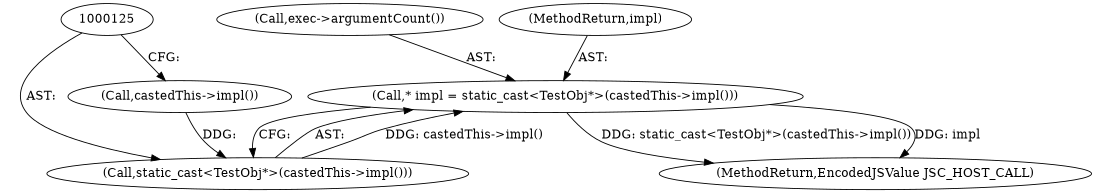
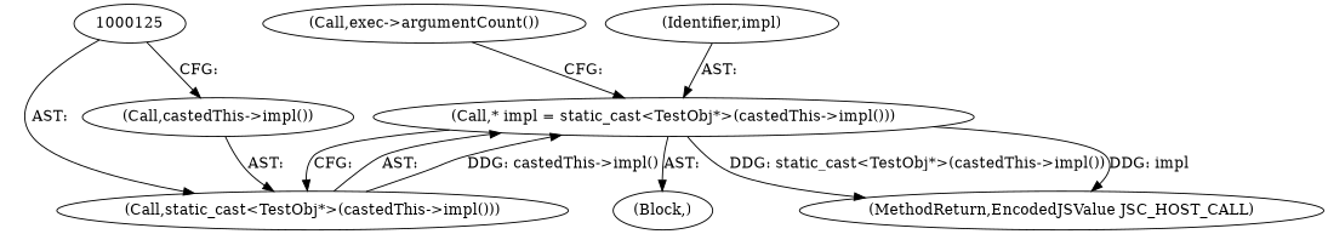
  digraph {
    n1 [label="(Call,* impl = static_cast<TestObj*>(castedThis->impl()))"]
    n2 [label="(Call,static_cast<TestObj*>(castedThis->impl()))"]
+   n3 [label="(Block,)"]
    n4 [label="(MethodReturn,EncodedJSValue JSC_HOST_CALL)"]
    n5 [label="(Call,castedThis->impl())"]
    n6 [label="(Call,exec->argumentCount())"]
-   n7 [label="(MethodReturn,impl)"]
+   n7 [label="(Identifier,impl)"]
    1000125
    n1 -> n2 [label="CFG: "]
+   n1 -> n3 [label="AST: "]
    n1 -> n4 [label="DDG: static_cast<TestObj*>(castedThis->impl())"]
    n1 -> n4 [label="DDG: impl"]
    n2 -> n1 [label="AST: "]
    n2 -> n1 [label="DDG: castedThis->impl()"]
-   n5 -> n2 [label="DDG: "]
-   n6 -> n1 [label="AST: "]
+   n5 -> n2 [label="AST: "]
+   n6 -> n1 [label="CFG: "]
    n7 -> n1 [label="AST: "]
    1000125 -> n2 [label="AST: "]
    1000125 -> n5 [label="CFG: "]
  }
